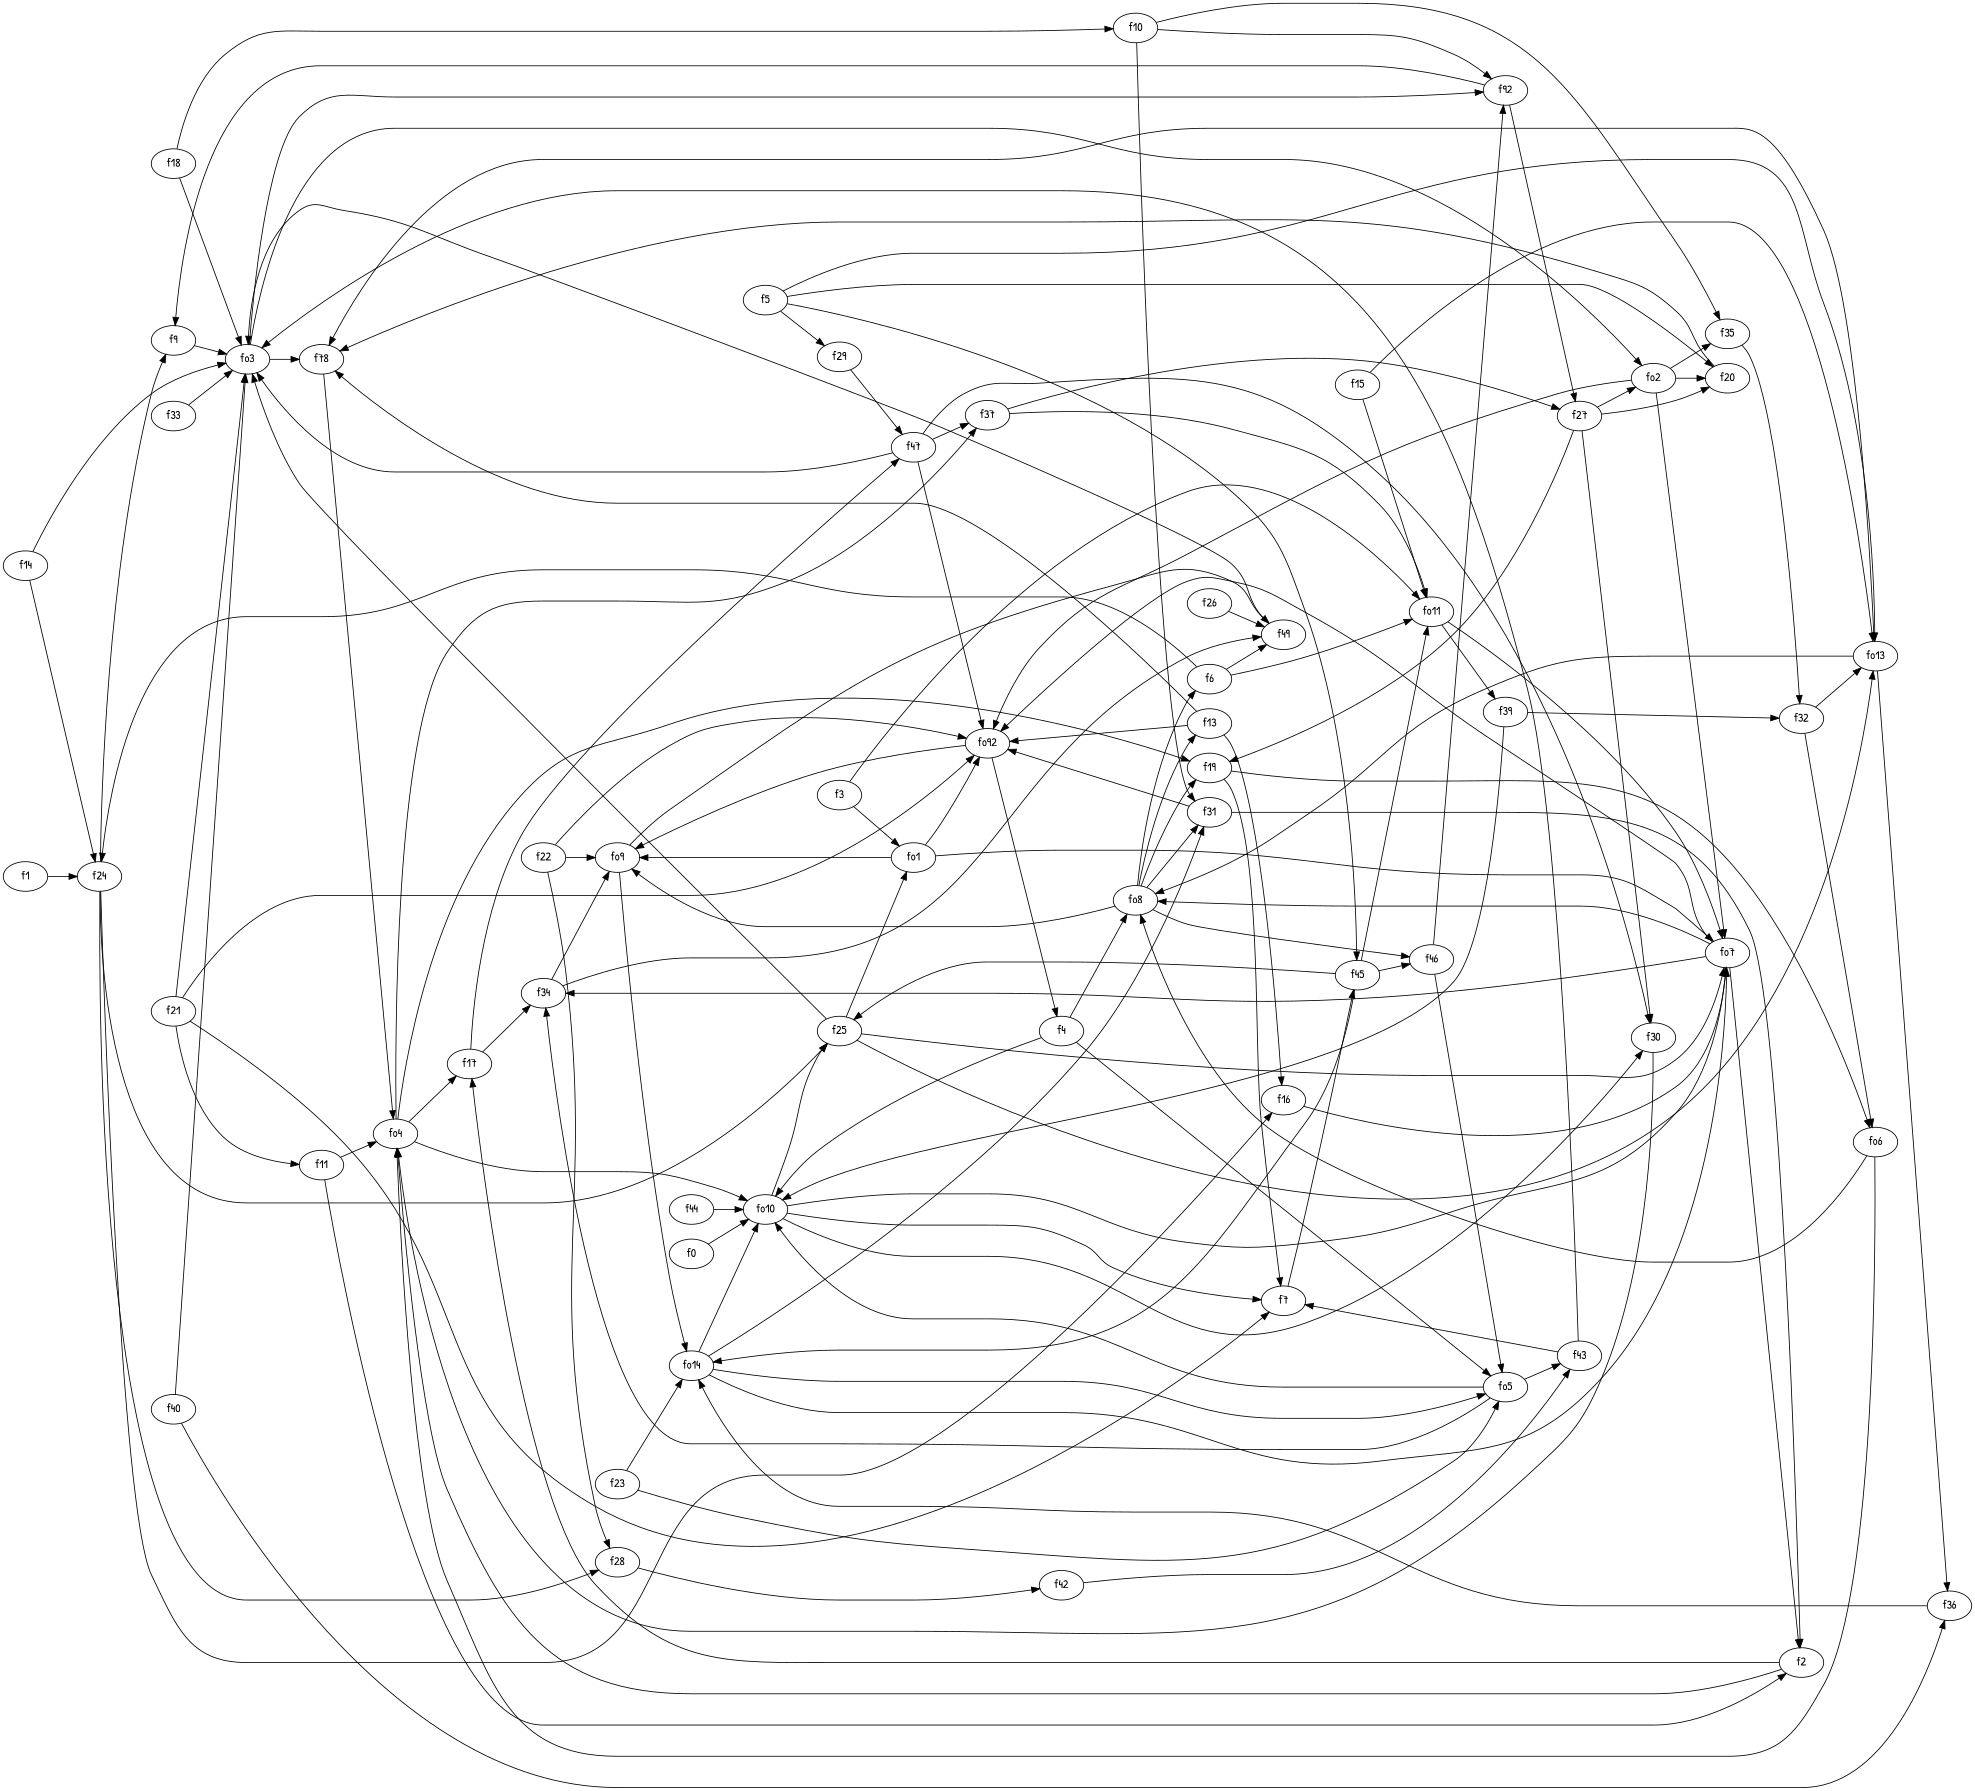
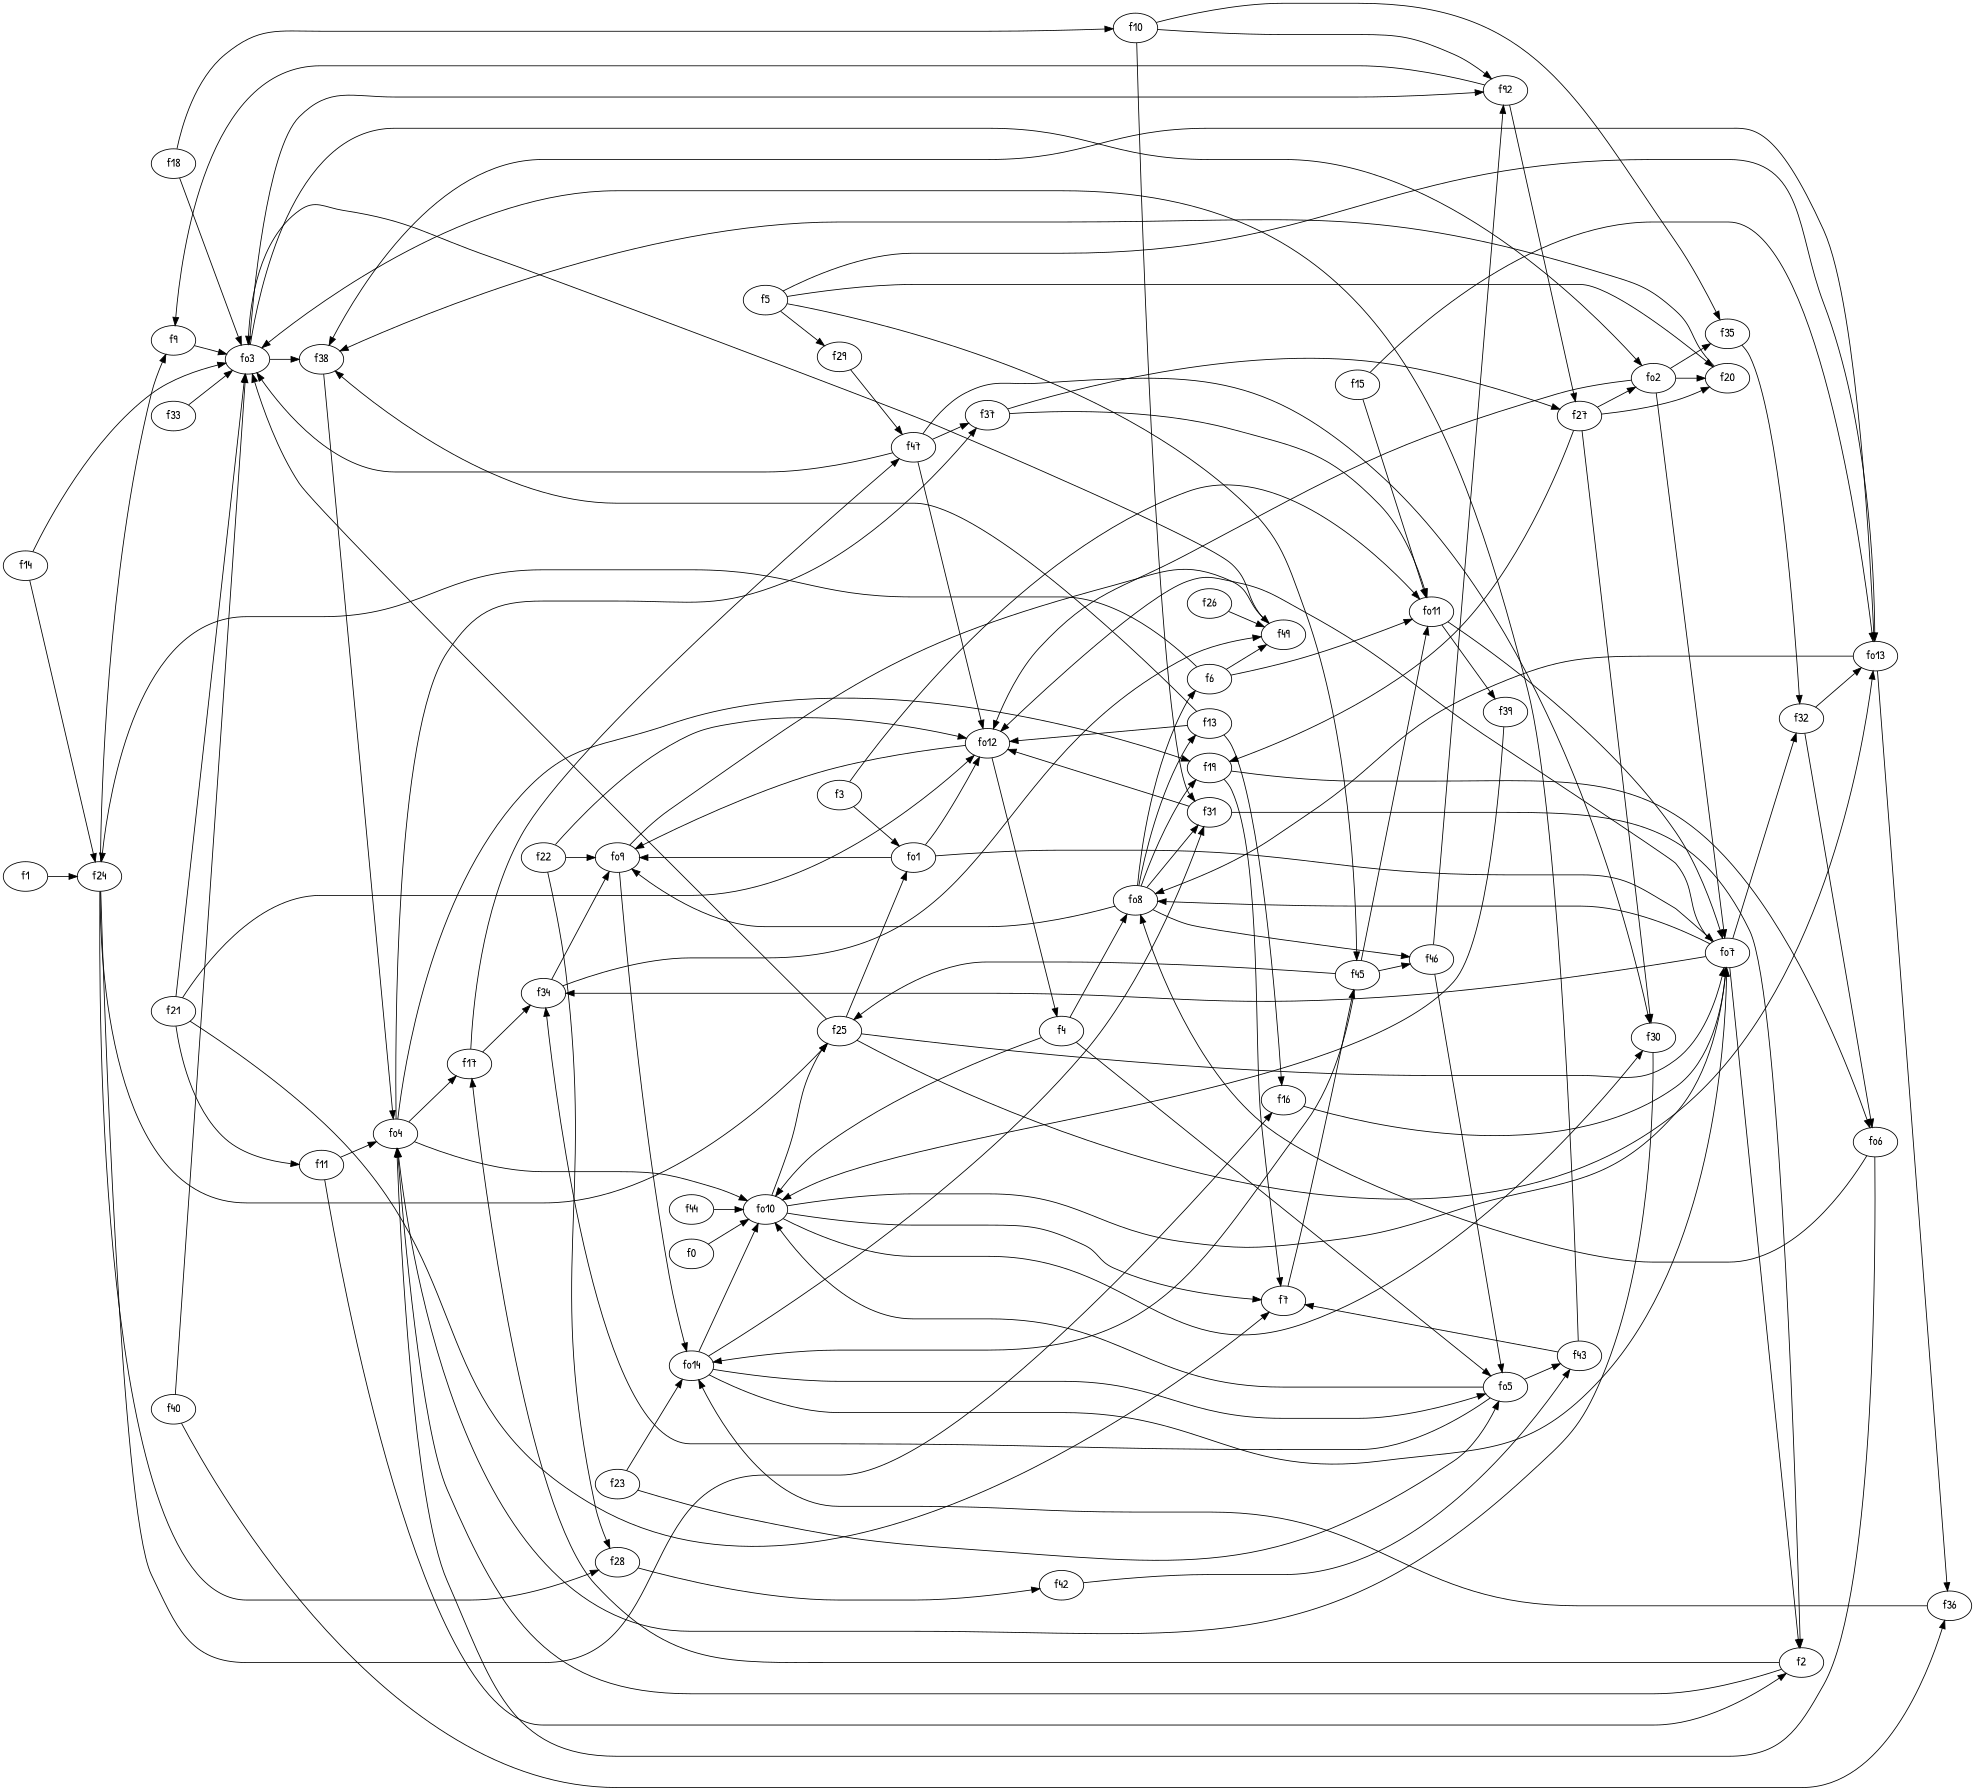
  strict digraph {
    fontname="Patrick Hand"
    rankdir=LR
    node [fontname="Patrick Hand"]
    edge [fontname="Patrick Hand" weight=2]
    f1
    f24
    f9
    f16
    f28
    f25
    f2
    f17
    fo4
    f34
    f47
    fo10
    f19
    f37
    f3
    fo1
    fo11
-   fo12 [label=fo92]
+   fo12
    fo7
    fo9
    f39
    f4
    fo5
    fo8
    f43
    f6
    f31
    f13
    f46
    f7
    f30
    f5
    f20
    f29
    f45
    fo13
-   f38 [label=f78]
+   f38
    fo14
    f36
    n40 [label=f49]
    fo3
    n42 [label=f0]
    n43 [label=f92]
    fo2
    f10
    f35
    f27
    f32
    f11
    f14
    f15
    f18
    fo6
    f21
    f22
    f42
    f23
    f26
    f33
    f40
    f44
    f1 -> f24
    f24 -> f9
    f24 -> f16
    f24 -> f28
    f24 -> f25
    f9 -> fo3
    f16 -> fo7
    f28 -> f42
    f25 -> fo1
    f25 -> fo7
    f25 -> fo13
    f25 -> fo3
    f2 -> f17
    f2 -> fo4
    f17 -> f34
    f17 -> f47
    fo4 -> f17
    fo4 -> fo10
    fo4 -> f19
    fo4 -> f37
    f34 -> fo9
    f34 -> n40
    f47 -> f37
    f47 -> fo12
    f47 -> f30
    f47 -> fo3
    fo10 -> f25
    fo10 -> fo7
    fo10 -> f7
    fo10 -> f30
    f19 -> f7
    f19 -> fo6
    f37 -> fo11
    f37 -> f27
    f3 -> fo1
    f3 -> fo11
    fo1 -> fo12
    fo1 -> fo7
    fo1 -> fo9
    fo11 -> fo7
    fo11 -> f39
    fo12 -> fo9
    fo12 -> f4
    fo7 -> f2
    fo7 -> f34
    fo7 -> fo12
    fo7 -> fo8
-   f39 -> f32
+   fo7 -> f32
    fo9 -> fo14
    fo9 -> n40
    f39 -> fo10
    f4 -> fo10
    f4 -> fo5
    f4 -> fo8
    fo5 -> f34
    fo5 -> fo10
    fo5 -> f43
    fo8 -> f19
    fo8 -> fo9
    fo8 -> f6
    fo8 -> f31
    fo8 -> f13
    fo8 -> f46
    f43 -> f7
    f43 -> fo3
    f6 -> f24
    f6 -> fo11
    f6 -> n40
    f31 -> f2
    f31 -> fo12
    f13 -> f16
    f13 -> fo12
    f13 -> f38
    f46 -> fo5
    f46 -> n43
    f7 -> f45
    f30 -> fo4
    f5 -> f20
    f5 -> f29
    f5 -> f45
    f5 -> fo13
    f20 -> f38
    f29 -> f47
    f45 -> f25
    f45 -> fo11
    f45 -> f46
    f45 -> fo14
    fo13 -> fo8
    fo13 -> f38
    fo13 -> f36
    f38 -> fo4
    fo14 -> fo10
    fo14 -> fo7
    fo14 -> fo5
    fo14 -> f31
    f36 -> fo14
    n40 -> fo3
    fo3 -> f38
    fo3 -> n43
    fo3 -> fo2
    n42 -> fo10
    n43 -> f9
    n43 -> f27
    fo2 -> fo12
    fo2 -> fo7
    fo2 -> f20
    fo2 -> f35
    f10 -> f31
    f10 -> n43
    f10 -> f35
    f35 -> f32
    f27 -> f19
    f27 -> f30
    f27 -> f20
    f27 -> fo2
    f32 -> fo13
    f32 -> fo6
    f11 -> f2
    f11 -> fo4
    f14 -> f24
    f14 -> fo3
    f15 -> fo11
    f15 -> fo13
    f18 -> fo3
    f18 -> f10
    fo6 -> fo4
    fo6 -> fo8
    f21 -> fo12
    f21 -> f7
    f21 -> fo3
    f21 -> f11
    f22 -> f28
    f22 -> fo12
    f22 -> fo9
    f42 -> f43
    f23 -> fo5
    f23 -> fo14
    f26 -> n40
    f33 -> fo3
    f40 -> f36
    f40 -> fo3
    f44 -> fo10
  }
